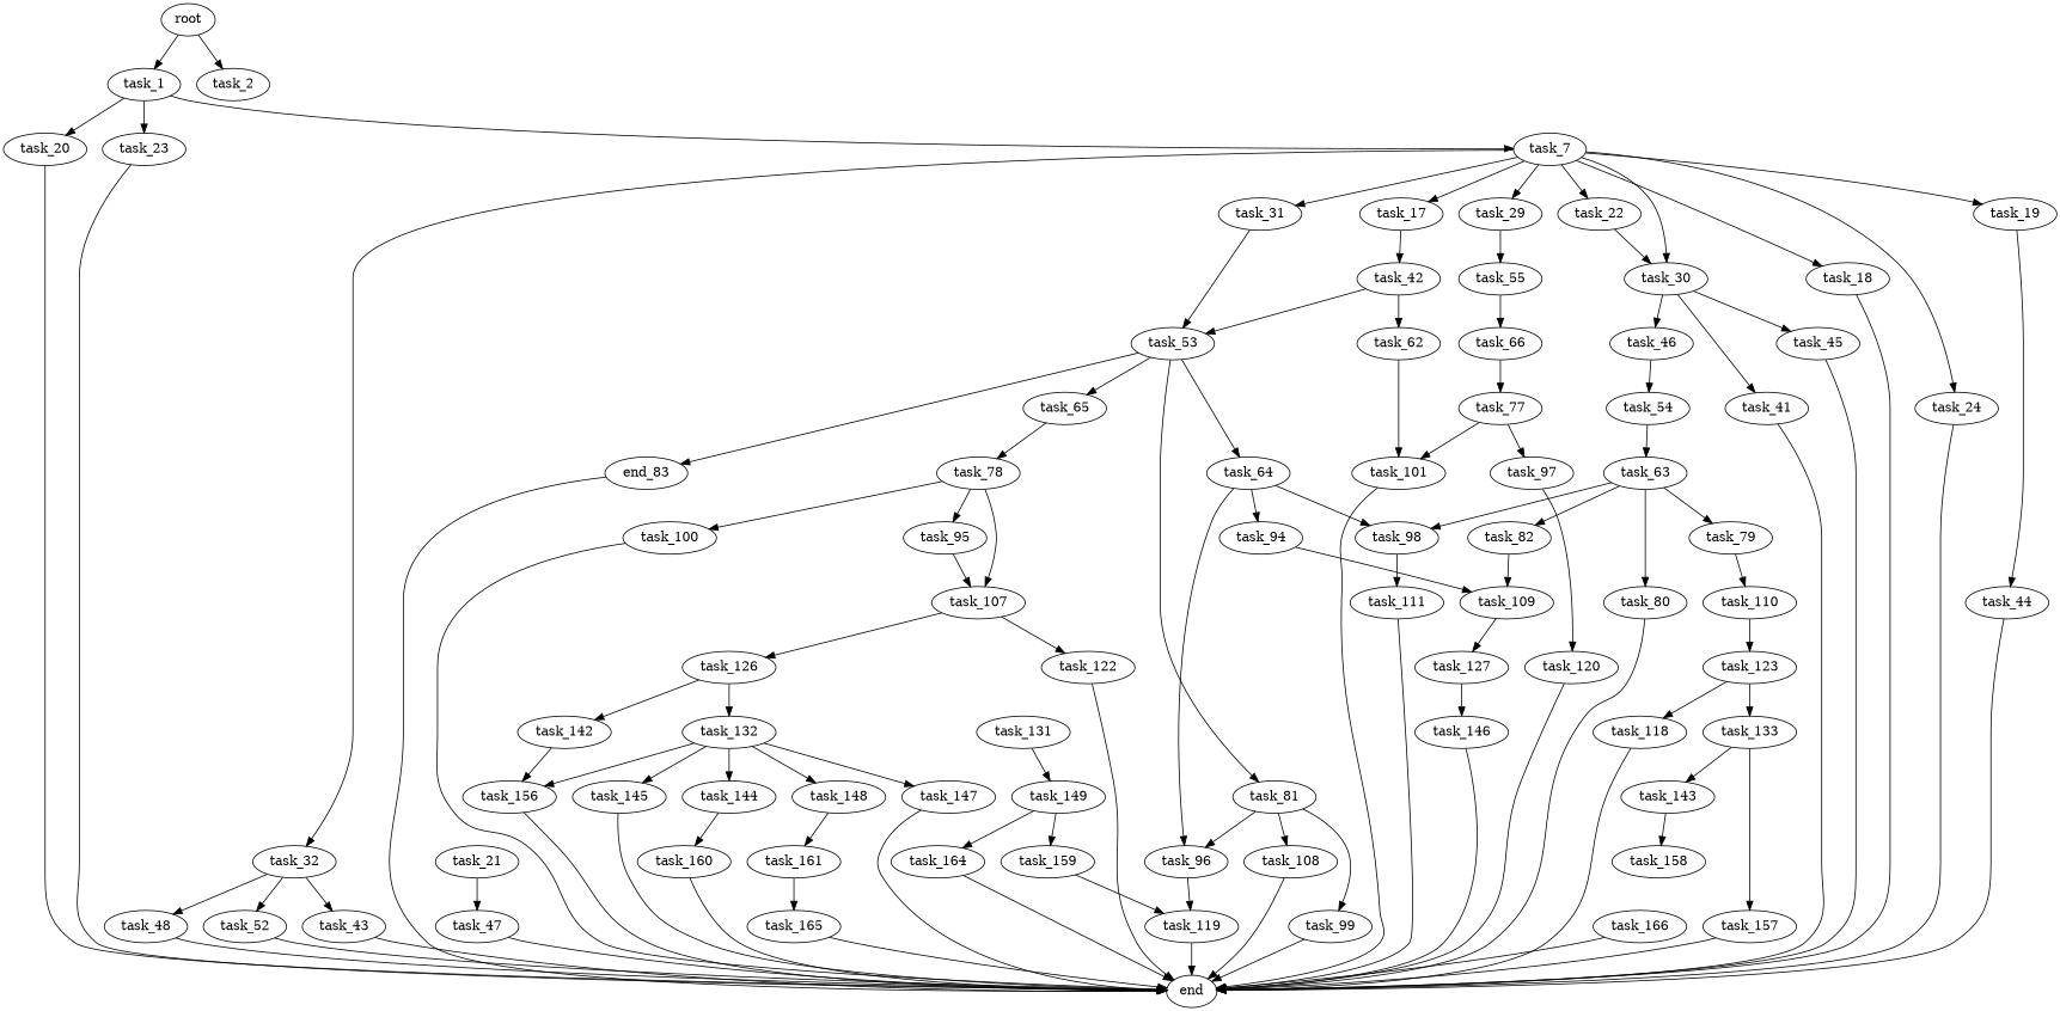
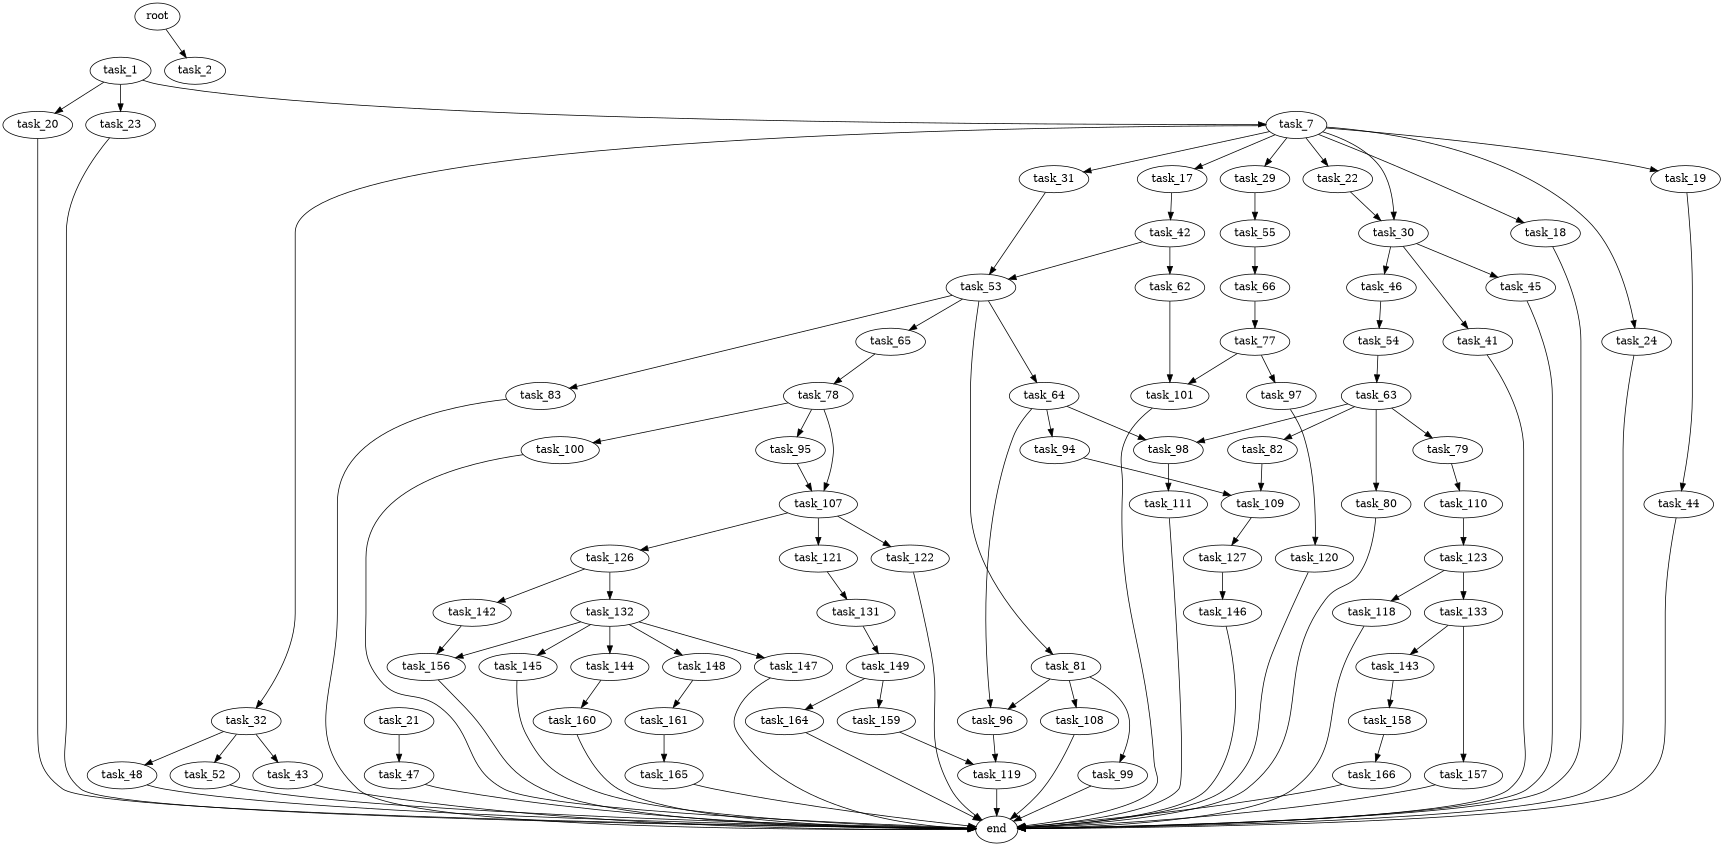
  digraph {
    root
    task_1
    task_2
    task_7
    task_20
    task_23
    task_17
    task_18
    task_19
    task_22
    task_24
    task_29
    task_30
    task_31
    task_32
    end
    task_21
    task_47
    task_42
    task_44
    task_55
    task_41
    task_45
    task_46
    task_53
    task_43
    task_48
    task_52
    task_62
    task_66
    task_54
    task_64
    task_65
    task_81
-   task_83 [label=end_83]
+   task_83
    task_101
    task_77
    task_63
    task_98
    task_94
    task_96
    task_78
    task_99
    task_108
    task_79
    task_80
    task_82
    task_111
    task_109
    task_119
    task_95
    task_100
    task_107
    task_110
    task_97
    task_123
    task_127
+   task_121
    task_122
    task_126
    task_120
    task_131
    task_132
    task_142
    task_118
    task_133
    task_146
    task_149
    task_144
    task_145
    task_147
    task_148
    task_156
    task_143
    task_157
    task_159
    task_164
    task_158
    task_160
    task_161
    task_165
    task_166
-   root -> task_1
    root -> task_2
    task_1 -> task_7
    task_1 -> task_20
    task_1 -> task_23
    task_7 -> task_17
    task_7 -> task_18
    task_7 -> task_19
    task_7 -> task_22
    task_7 -> task_24
    task_7 -> task_29
    task_7 -> task_30
    task_7 -> task_31
    task_7 -> task_32
    task_20 -> end
    task_23 -> end
    task_17 -> task_42
    task_18 -> end
    task_19 -> task_44
    task_22 -> task_30
    task_24 -> end
    task_29 -> task_55
    task_30 -> task_41
    task_30 -> task_45
    task_30 -> task_46
    task_31 -> task_53
    task_32 -> task_43
    task_32 -> task_48
    task_32 -> task_52
    task_21 -> task_47
    task_47 -> end
    task_42 -> task_53
    task_42 -> task_62
    task_44 -> end
    task_55 -> task_66
    task_41 -> end
    task_45 -> end
    task_46 -> task_54
    task_53 -> task_64
    task_53 -> task_65
    task_53 -> task_81
    task_53 -> task_83
    task_43 -> end
    task_48 -> end
    task_52 -> end
    task_62 -> task_101
    task_66 -> task_77
    task_54 -> task_63
    task_64 -> task_98
    task_64 -> task_94
    task_64 -> task_96
    task_65 -> task_78
    task_81 -> task_96
    task_81 -> task_99
    task_81 -> task_108
    task_83 -> end
    task_101 -> end
    task_77 -> task_101
    task_77 -> task_97
    task_63 -> task_98
    task_63 -> task_79
    task_63 -> task_80
    task_63 -> task_82
    task_98 -> task_111
    task_94 -> task_109
    task_96 -> task_119
    task_78 -> task_95
    task_78 -> task_100
    task_78 -> task_107
    task_99 -> end
    task_108 -> end
    task_79 -> task_110
    task_80 -> end
    task_82 -> task_109
    task_111 -> end
    task_109 -> task_127
    task_119 -> end
    task_95 -> task_107
    task_100 -> end
+   task_107 -> task_121
    task_107 -> task_122
    task_107 -> task_126
    task_110 -> task_123
    task_97 -> task_120
    task_123 -> task_118
    task_123 -> task_133
    task_127 -> task_146
+   task_121 -> task_131
    task_122 -> end
    task_126 -> task_132
    task_126 -> task_142
    task_120 -> end
    task_131 -> task_149
    task_132 -> task_144
    task_132 -> task_145
    task_132 -> task_147
    task_132 -> task_148
    task_132 -> task_156
    task_142 -> task_156
    task_118 -> end
    task_133 -> task_143
    task_133 -> task_157
    task_146 -> end
    task_149 -> task_159
    task_149 -> task_164
    task_144 -> task_160
    task_145 -> end
    task_147 -> end
    task_148 -> task_161
    task_156 -> end
    task_143 -> task_158
    task_157 -> end
    task_159 -> task_119
    task_164 -> end
+   task_158 -> task_166
    task_160 -> end
    task_161 -> task_165
    task_165 -> end
    task_166 -> end
  }
